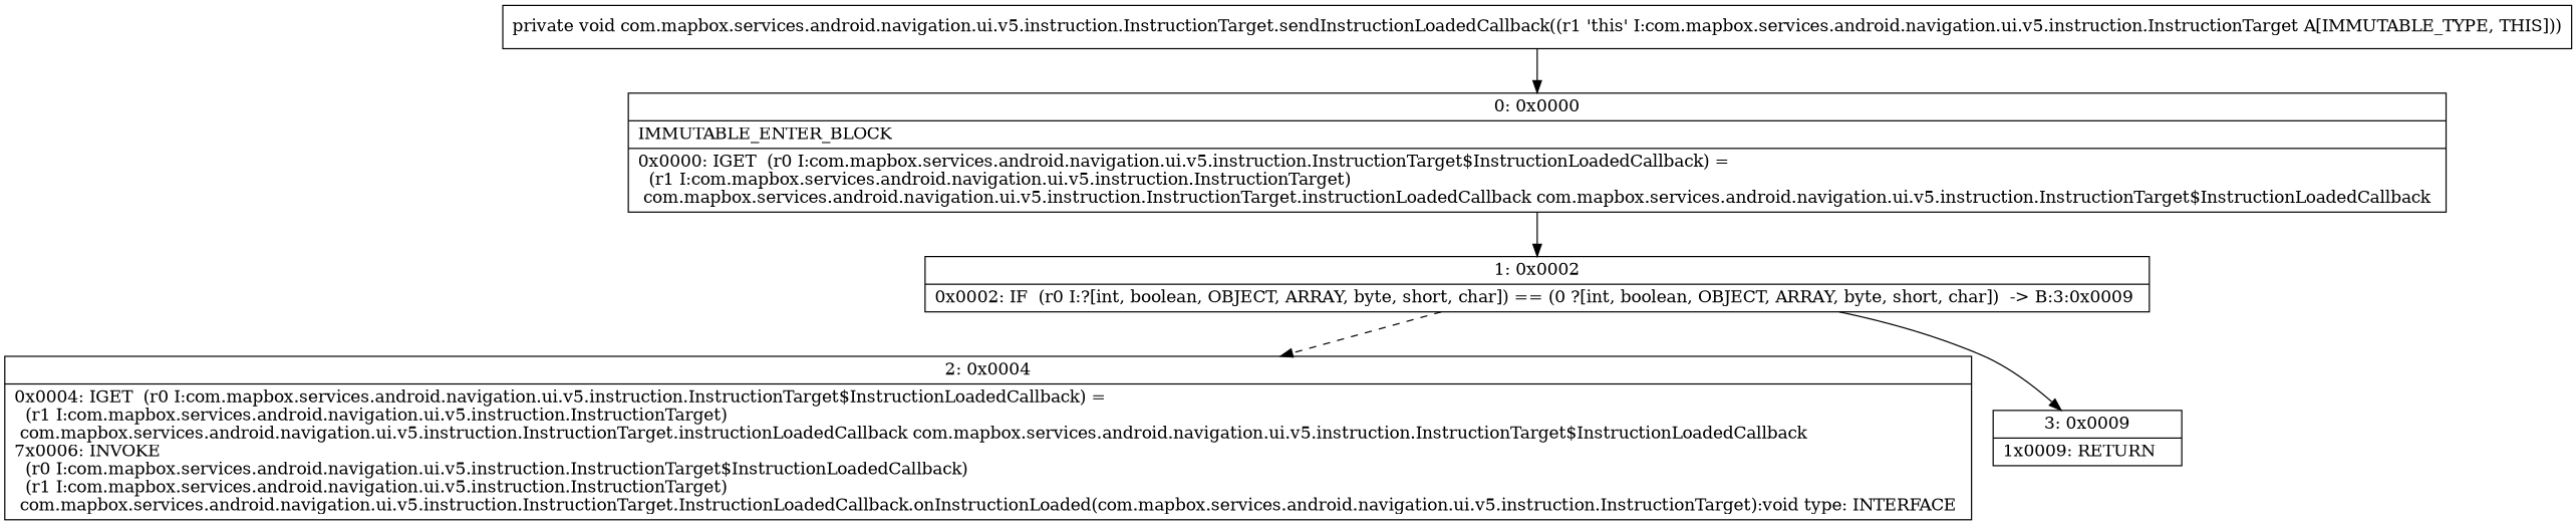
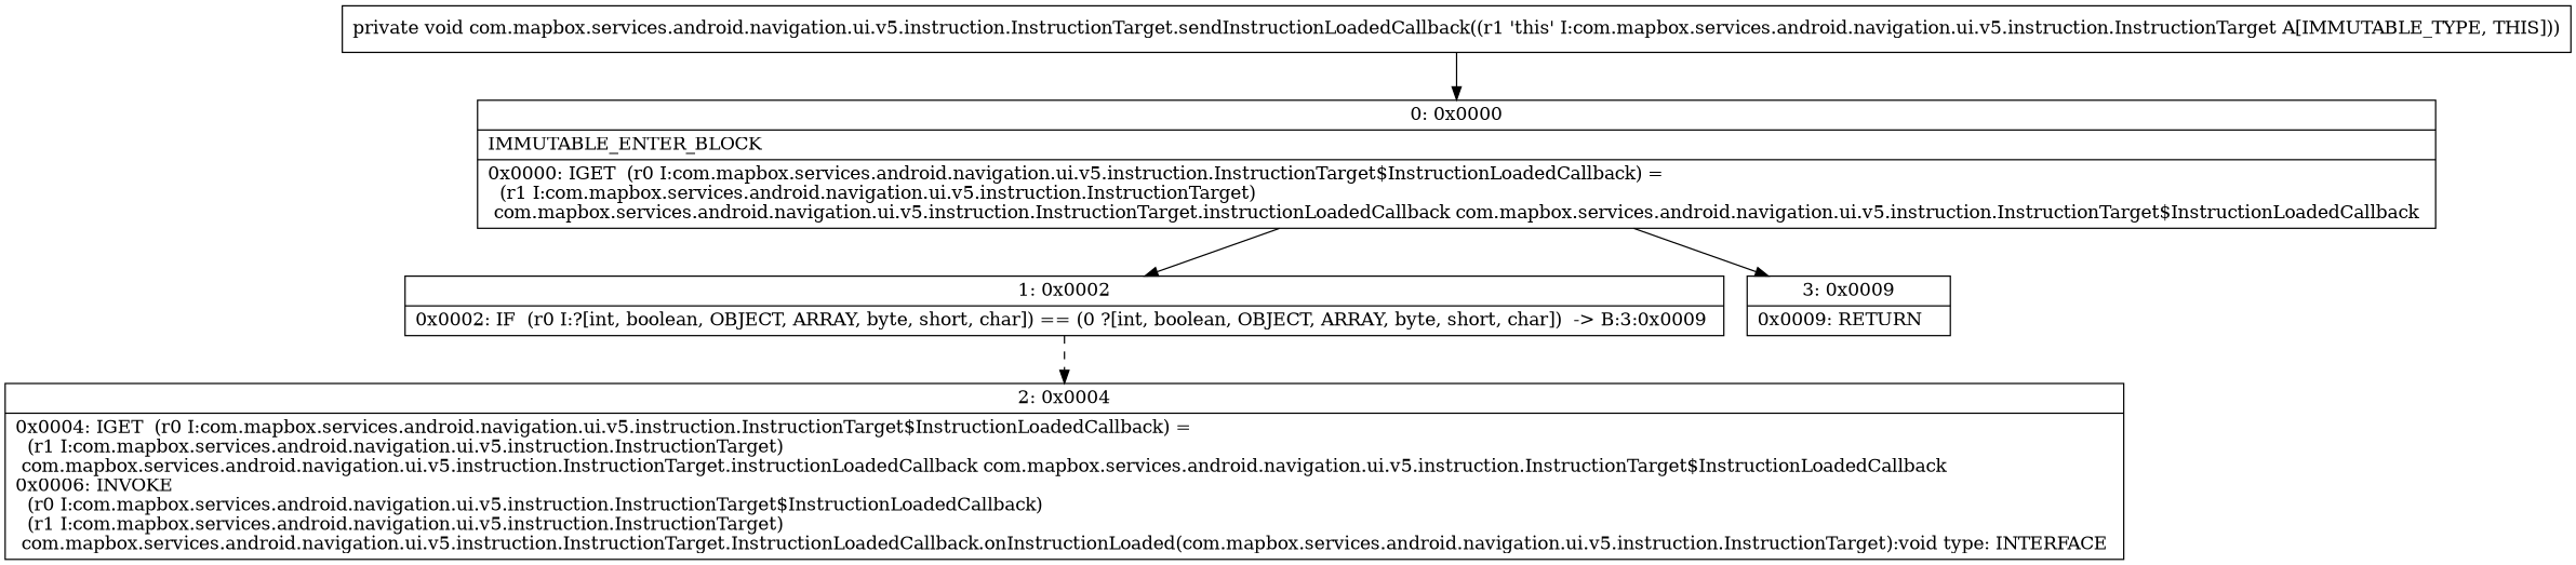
  digraph {
    node [shape=record]
    n1 [label="{0\:\ 0x0000|IMMUTABLE_ENTER_BLOCK\l|0x0000: IGET  (r0 I:com.mapbox.services.android.navigation.ui.v5.instruction.InstructionTarget$InstructionLoadedCallback) = \l  (r1 I:com.mapbox.services.android.navigation.ui.v5.instruction.InstructionTarget)\l com.mapbox.services.android.navigation.ui.v5.instruction.InstructionTarget.instructionLoadedCallback com.mapbox.services.android.navigation.ui.v5.instruction.InstructionTarget$InstructionLoadedCallback \l}"]
    n2 [label="{1\:\ 0x0002|0x0002: IF  (r0 I:?[int, boolean, OBJECT, ARRAY, byte, short, char]) == (0 ?[int, boolean, OBJECT, ARRAY, byte, short, char])  \-\> B:3:0x0009 \l}"]
-   n3 [label="{2\:\ 0x0004|0x0004: IGET  (r0 I:com.mapbox.services.android.navigation.ui.v5.instruction.InstructionTarget$InstructionLoadedCallback) = \l  (r1 I:com.mapbox.services.android.navigation.ui.v5.instruction.InstructionTarget)\l com.mapbox.services.android.navigation.ui.v5.instruction.InstructionTarget.instructionLoadedCallback com.mapbox.services.android.navigation.ui.v5.instruction.InstructionTarget$InstructionLoadedCallback \l7x0006: INVOKE  \l  (r0 I:com.mapbox.services.android.navigation.ui.v5.instruction.InstructionTarget$InstructionLoadedCallback)\l  (r1 I:com.mapbox.services.android.navigation.ui.v5.instruction.InstructionTarget)\l com.mapbox.services.android.navigation.ui.v5.instruction.InstructionTarget.InstructionLoadedCallback.onInstructionLoaded(com.mapbox.services.android.navigation.ui.v5.instruction.InstructionTarget):void type: INTERFACE \l}"]
-   n4 [label="{3\:\ 0x0009|1x0009: RETURN   \l}"]
+   n3 [label="{2\:\ 0x0004|0x0004: IGET  (r0 I:com.mapbox.services.android.navigation.ui.v5.instruction.InstructionTarget$InstructionLoadedCallback) = \l  (r1 I:com.mapbox.services.android.navigation.ui.v5.instruction.InstructionTarget)\l com.mapbox.services.android.navigation.ui.v5.instruction.InstructionTarget.instructionLoadedCallback com.mapbox.services.android.navigation.ui.v5.instruction.InstructionTarget$InstructionLoadedCallback \l0x0006: INVOKE  \l  (r0 I:com.mapbox.services.android.navigation.ui.v5.instruction.InstructionTarget$InstructionLoadedCallback)\l  (r1 I:com.mapbox.services.android.navigation.ui.v5.instruction.InstructionTarget)\l com.mapbox.services.android.navigation.ui.v5.instruction.InstructionTarget.InstructionLoadedCallback.onInstructionLoaded(com.mapbox.services.android.navigation.ui.v5.instruction.InstructionTarget):void type: INTERFACE \l}"]
+   n4 [label="{3\:\ 0x0009|0x0009: RETURN   \l}"]
    n5 [label="{private void com.mapbox.services.android.navigation.ui.v5.instruction.InstructionTarget.sendInstructionLoadedCallback((r1 'this' I:com.mapbox.services.android.navigation.ui.v5.instruction.InstructionTarget A[IMMUTABLE_TYPE, THIS])) }"]
    n1 -> n2
    n2 -> n3 [style=dashed]
-   n2 -> n4
+   n1 -> n4
    n5 -> n1
  }
